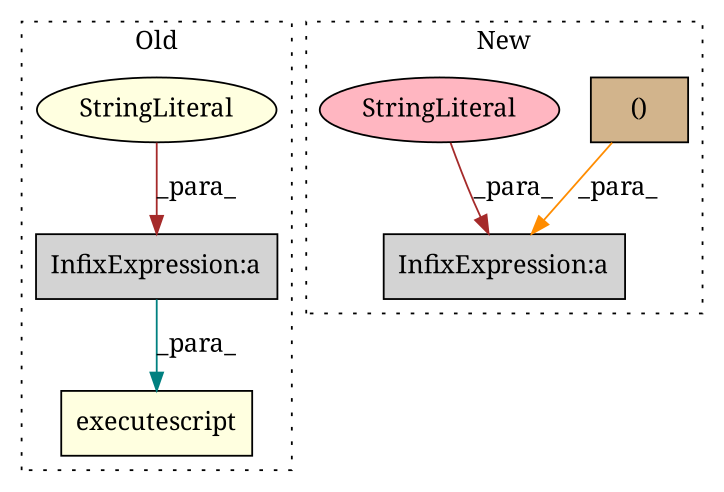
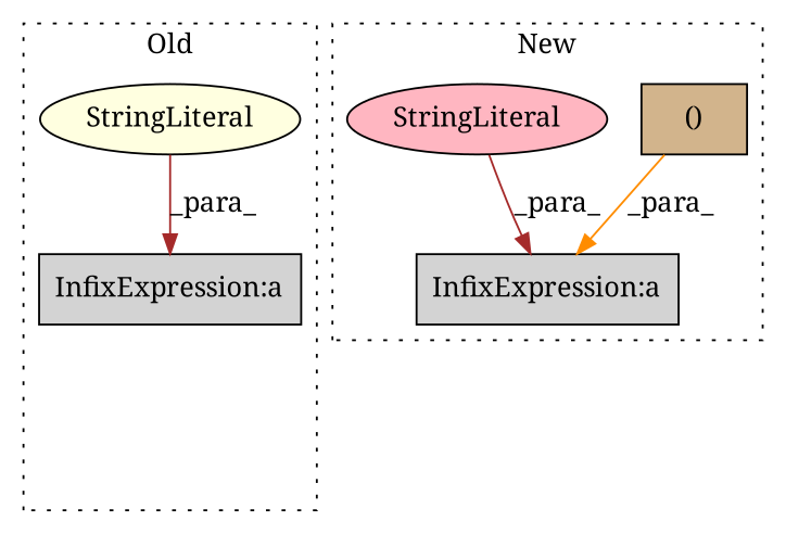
  digraph {
    fontname="Noto Serif"
    node [a=27 shape=box style=filled fillcolor=lightyellow fontname="Noto Serif"]
    edge [color=brown fontname="Noto Serif"]
-   n1 [a=32 l="14,2" label=executescript s="4290,4377"]
    n2 [l=10 label="InfixExpression:a" s=4324 fillcolor=lightgrey]
    n3 [a=45 l=20 label=StringLiteral s=4304 shape=ellipse]
    n4 [a=106 l=34 label="()" s=3987 fillcolor=tan]
    n5 [l=12 label="InfixExpression:a" s=3975 fillcolor=lightgrey]
    n6 [a=45 l=28 label=StringLiteral s=3947 shape=ellipse fillcolor=lightpink]
    subgraph cluster_1 {
      label=Old
      style=dotted
-     n1
      n2
      n3
    }
    subgraph cluster_2 {
      label=New
      style=dotted
      n4
      n5
      n6
    }
-   n2 -> n1 [label=_para_ color=teal]
    n3 -> n2 [label=_para_]
    n4 -> n5 [label=_para_ color=darkorange]
    n6 -> n5 [label=_para_]
  }
